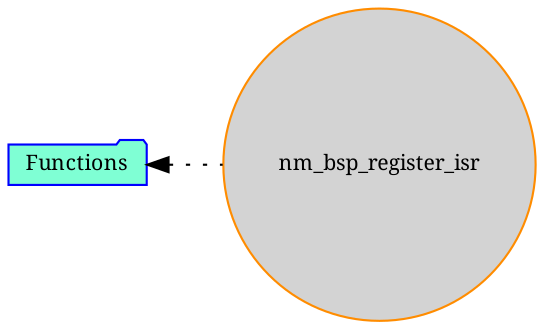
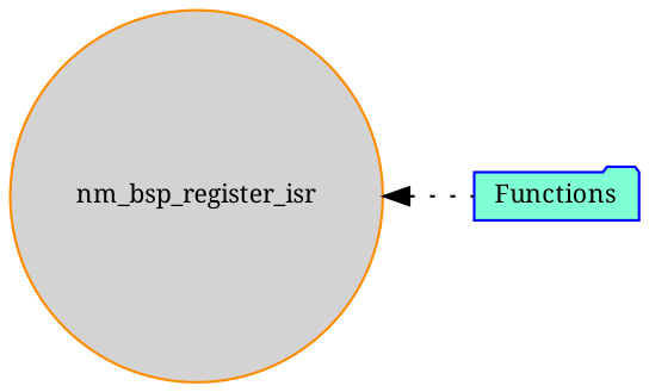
  digraph {
    rankdir=LR
    fontname="Noto Serif"
    node [fontname="Noto Serif" fontsize=10 style=filled]
    n1 [color=blue fillcolor=aquamarine height=0.2 label=Functions shape=folder width=0.4]
    n2 [color=darkorange fillcolor=lightgrey fontcolor=black height=0.2 label=nm_bsp_register_isr shape=circle width=0.4]
-   n1 -> n2 [dir=back fontname="Noto Serif" fontsize=10 labelfontname=FreeSans labelfontsize=10 shape=plaintext style=dotted]
+   n2 -> n1 [dir=back fontname="Noto Serif" fontsize=10 labelfontname=FreeSans labelfontsize=10 shape=plaintext style=dotted]
  }
